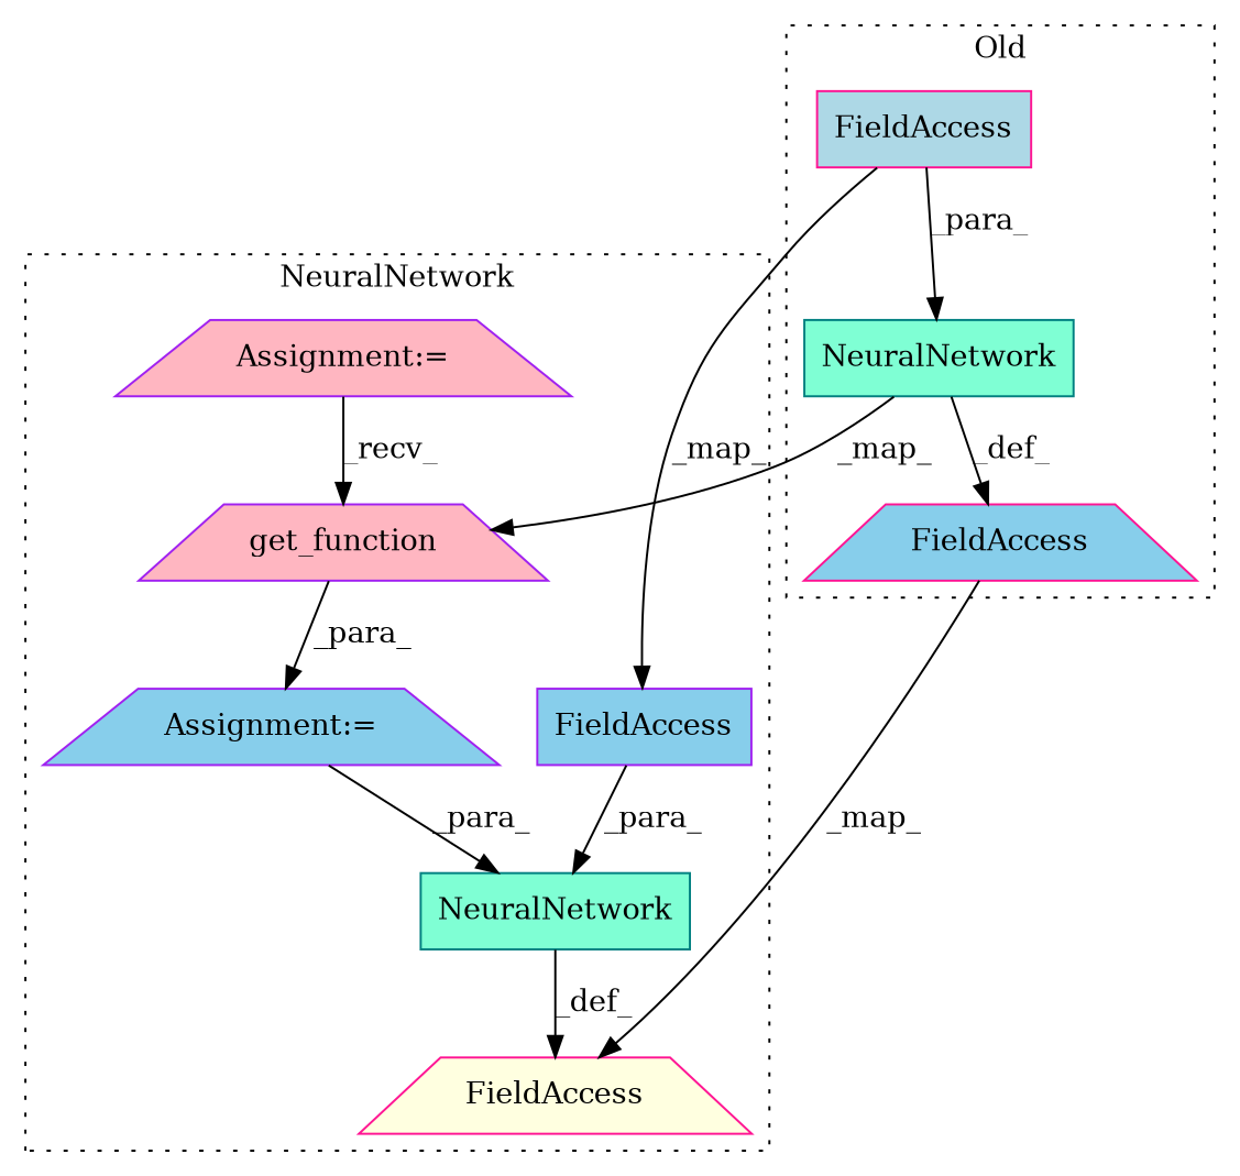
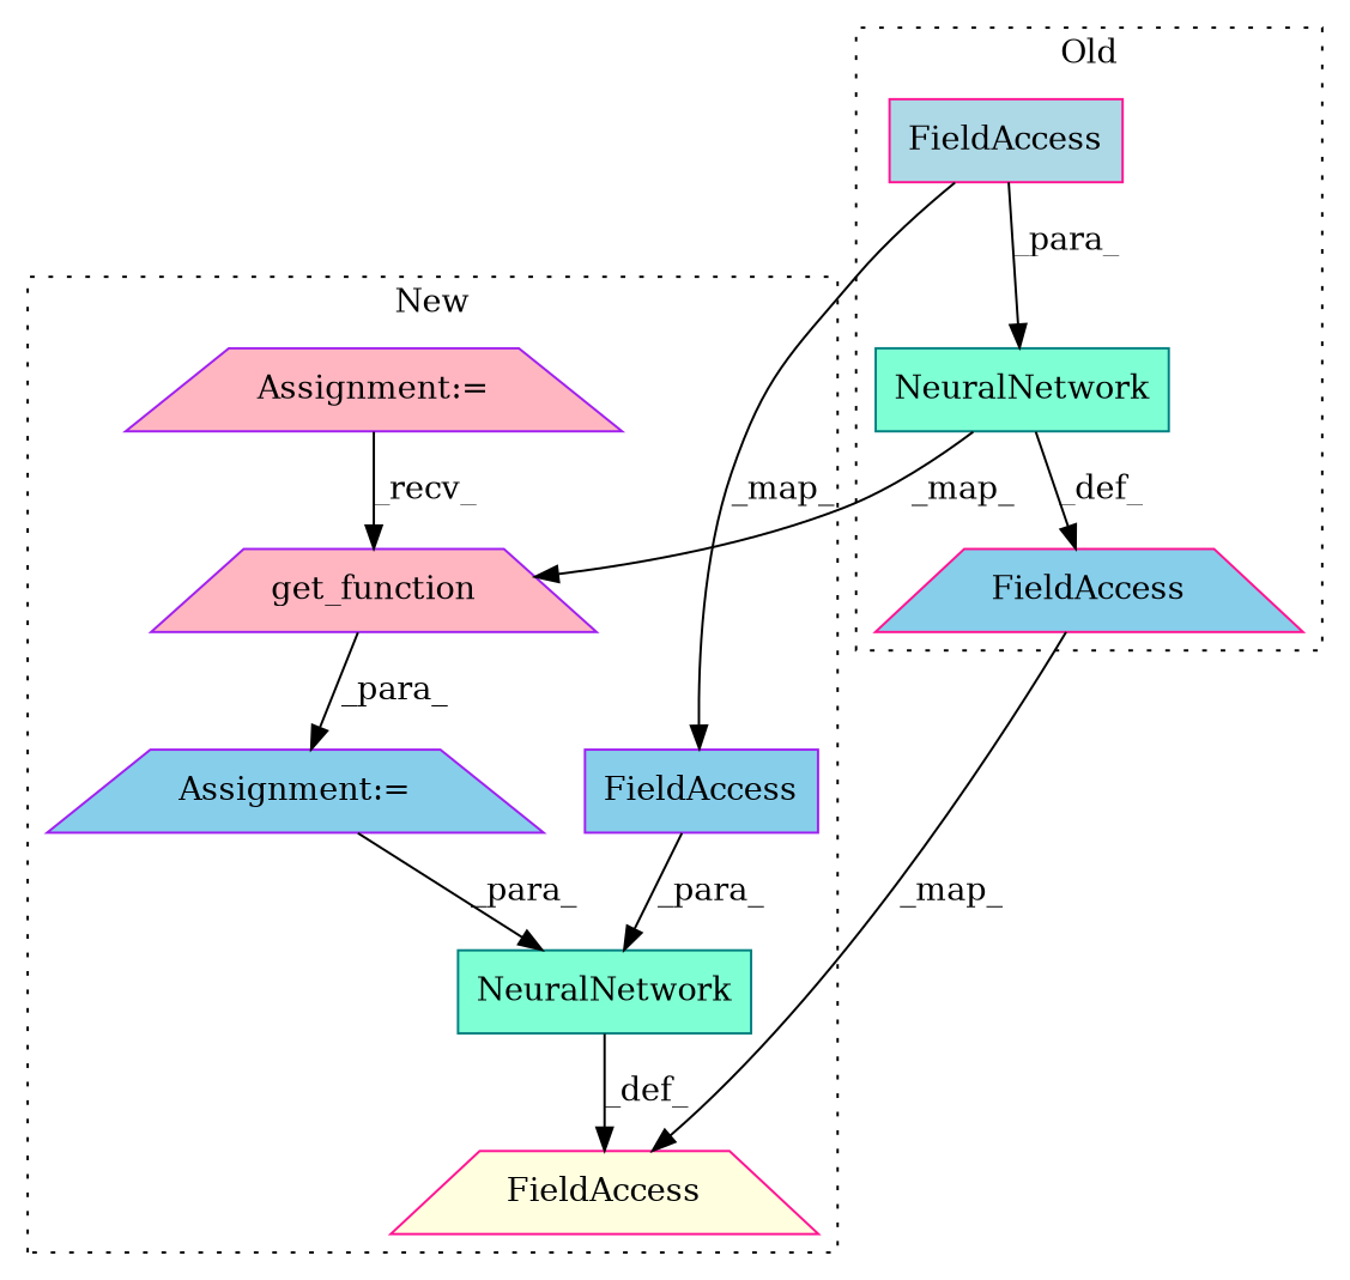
  digraph {
    node [a=22 l="14,1" shape=trapezium style=filled fillcolor=skyblue color=purple]
    n1 [a=32 label=NeuralNetwork s="1939,1978" shape=box fillcolor=aquamarine color=teal]
    n2 [l=19 label=FieldAccess s=1919 color=deeppink]
    n3 [l=10 label=FieldAccess s=1968 shape=box fillcolor=lightblue color=deeppink]
    n4 [a=32 l="13,1" label=get_function s="2065,2092" fillcolor=lightpink]
    n5 [a=32 label=NeuralNetwork s="2121,2161" shape=box fillcolor=aquamarine color=teal]
    n6 [a=7 l=1 label="Assignment:=" s=2059]
    n7 [a=7 l=4 label="Assignment:=" s=879 fillcolor=lightpink]
    n8 [l=19 label=FieldAccess s=2101 fillcolor=lightyellow color=deeppink]
    n9 [l=10 label=FieldAccess s=2151 shape=box]
    subgraph cluster_1 {
      label=Old
      style=dotted
      n1
      n2
      n3
    }
    subgraph cluster_2 {
-     label=NeuralNetwork
+     label=New
      style=dotted
      n4
      n5
      n6
      n7
      n8
      n9
    }
    n1 -> n2 [label=_def_]
    n1 -> n4 [label=_map_]
    n2 -> n8 [label=_map_]
    n3 -> n1 [label=_para_]
    n3 -> n9 [label=_map_]
    n4 -> n6 [label=_para_]
    n5 -> n8 [label=_def_]
    n6 -> n5 [label=_para_]
    n7 -> n4 [label=_recv_]
    n9 -> n5 [label=_para_]
  }
